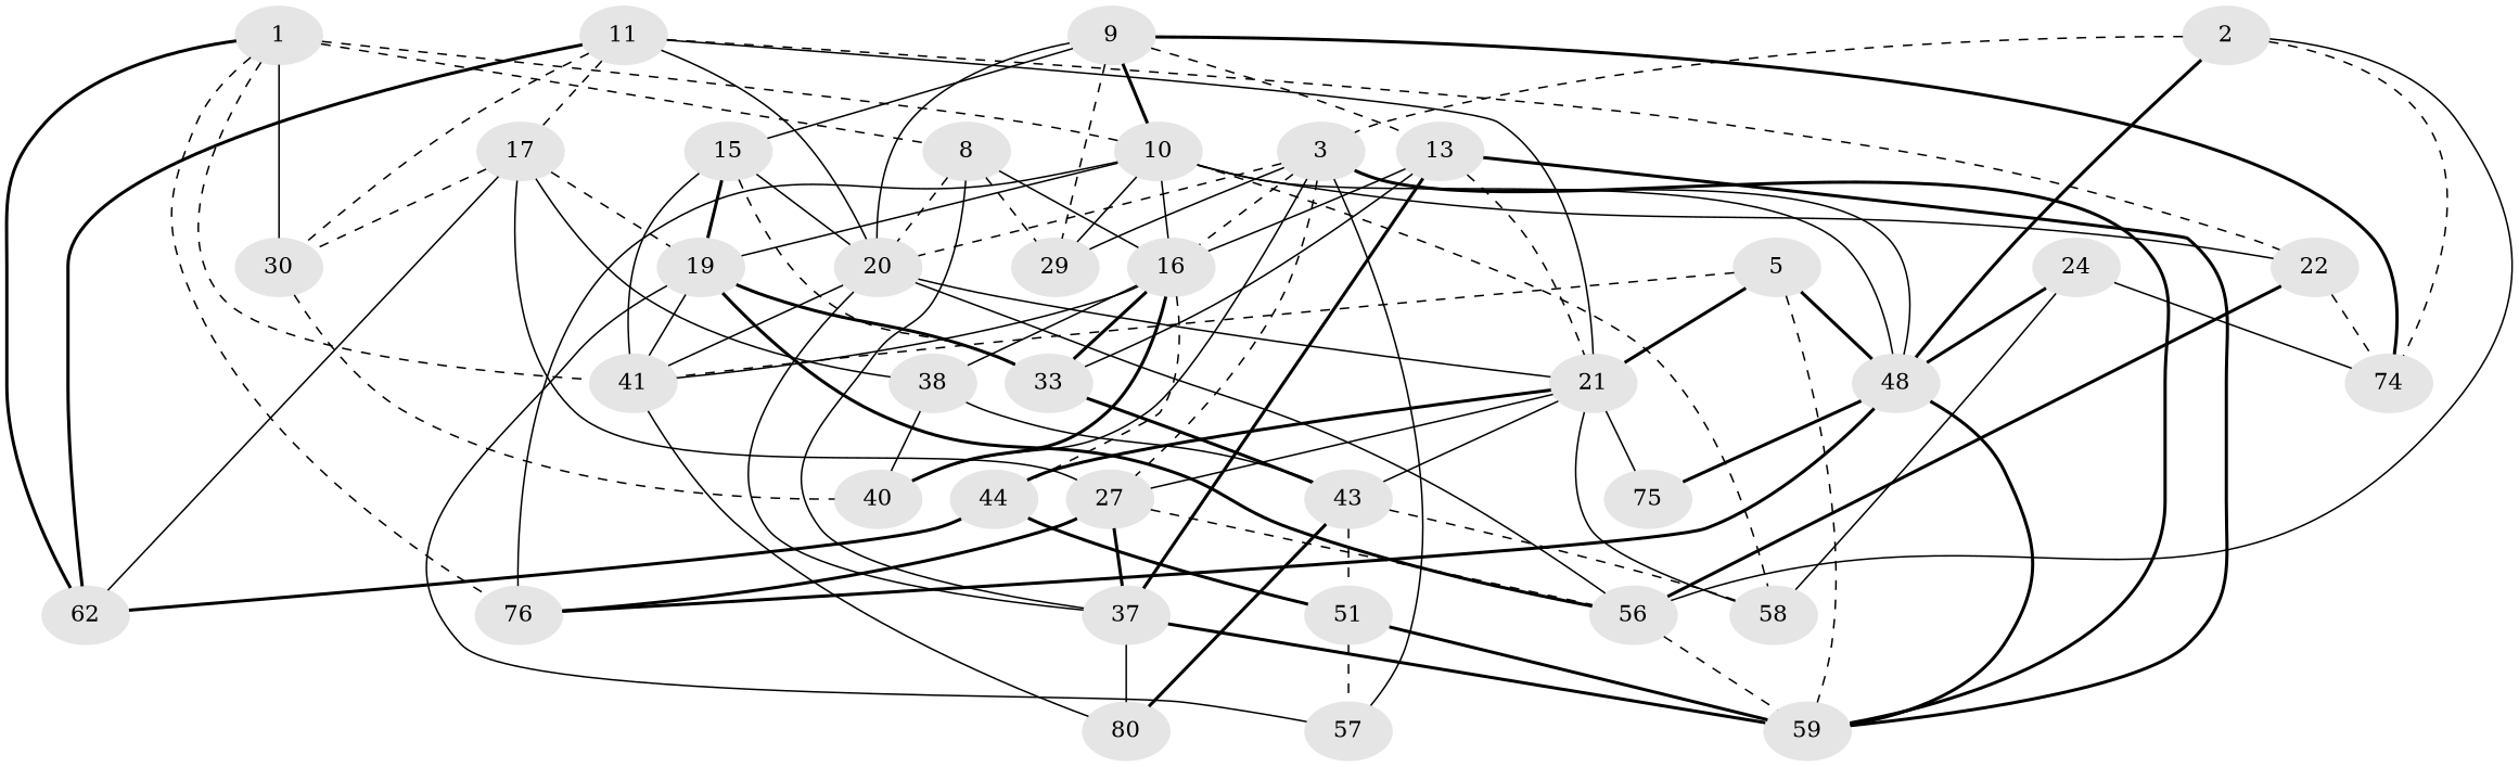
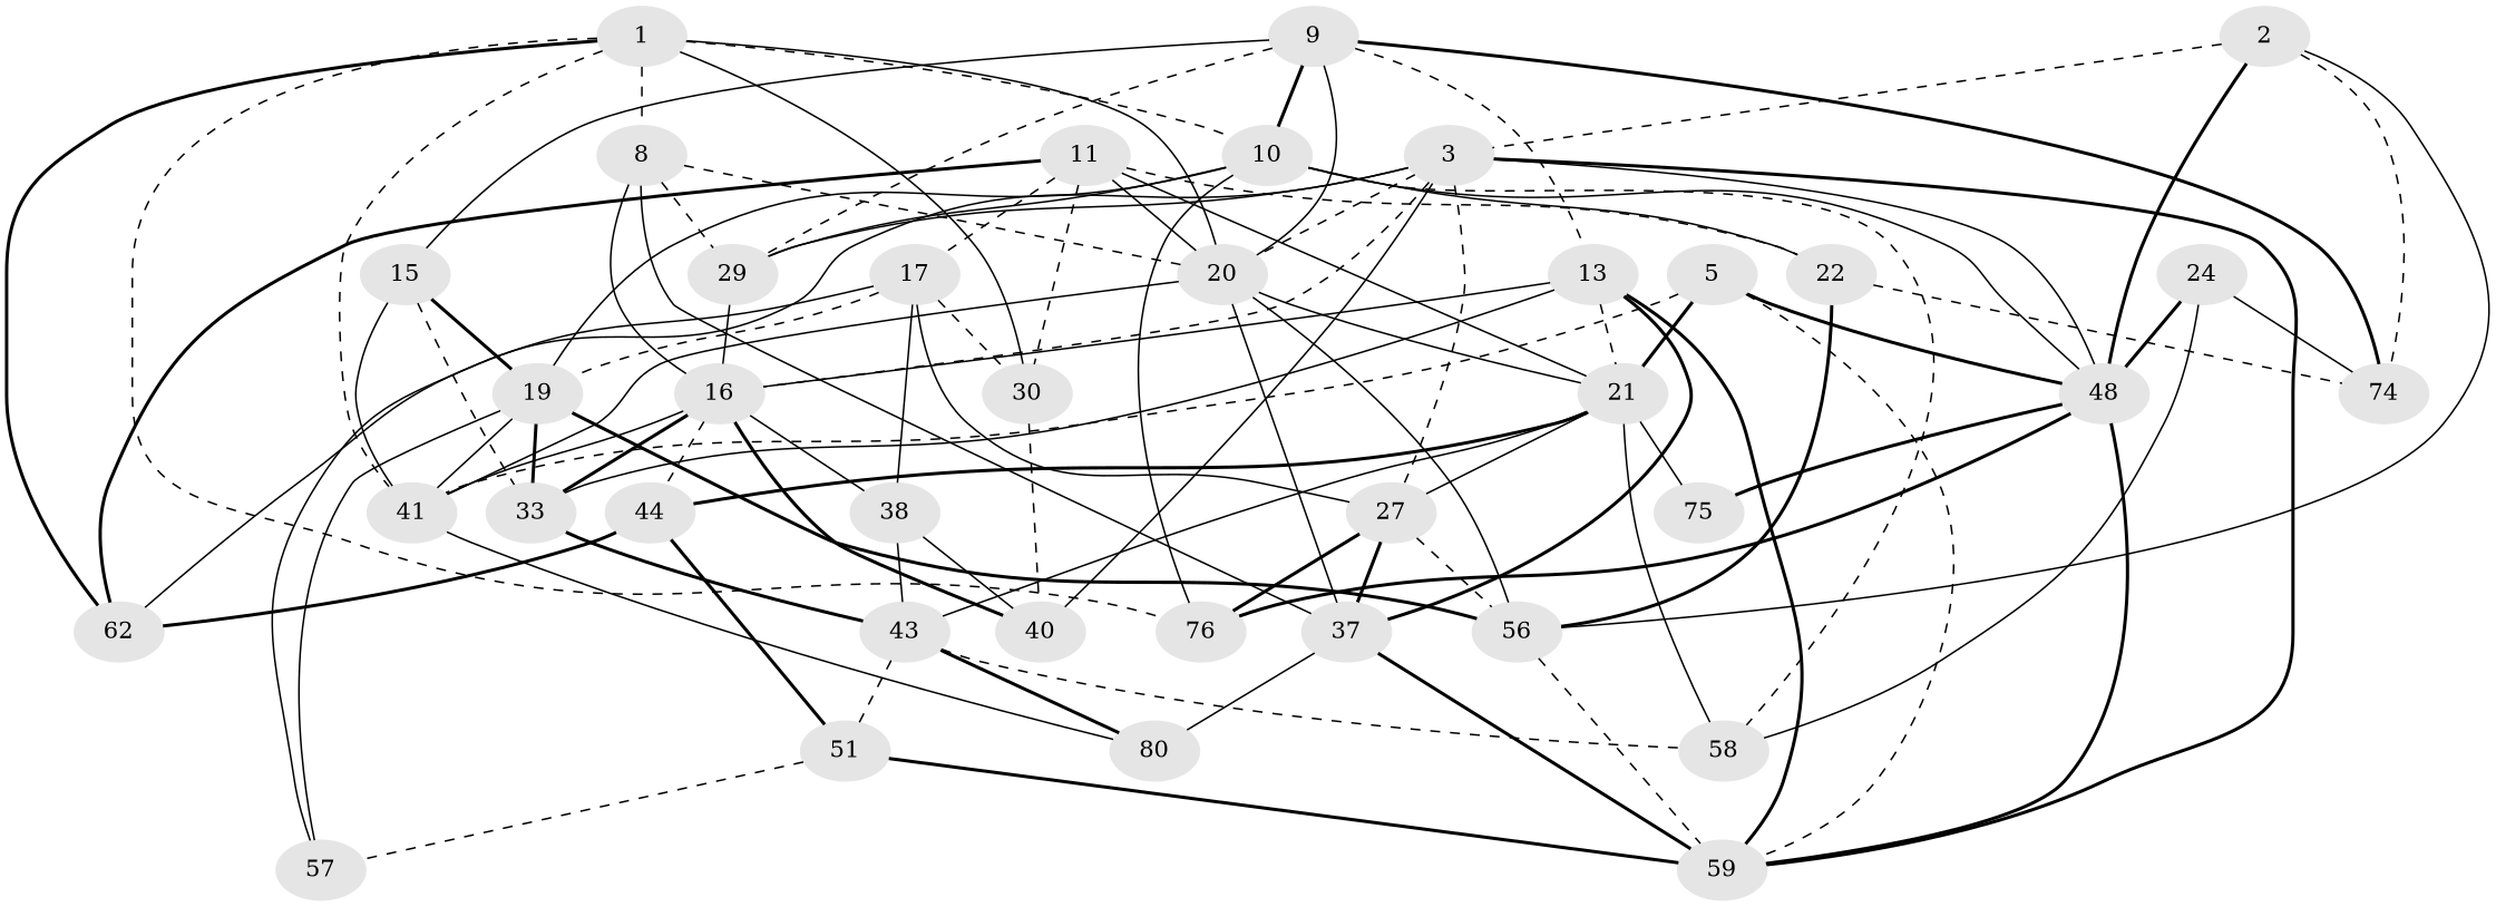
  graph {
    node [color=gray90 style=filled]
    edge [style=solid]
    1 [super="+7"]
    8 [super="+52"]
    10 [super="+26+23"]
    20 [super="+46+31"]
    30
    41 [super="+55+65"]
    62
    76
    16 [super="+25+39+77"]
    29
    37 [super="+47"]
    48 [super="+60"]
    19 [super="+42"]
    22
    58
    56 [super="+61"]
    21 [super="+78+45"]
    40
    80
    2 [super="+34+70+6"]
    3 [super="+4+18"]
    74
    27 [super="+68"]
    57
    59 [super="+67"]
    75
    33 [super="+36"]
    38
    44
    43 [super="+73"]
    5
    9 [super="+50"]
    13 [super="+66"]
    15 [super="+53"]
    11 [super="+54"]
    17 [super="+64"]
    51
    24
    1 -- 8 [style=dashed weight=2]
    1 -- 10 [style=dashed]
-   15 -- 20
+   1 -- 20
    1 -- 30
    1 -- 41 [style=dashed]
    1 -- 62 [style=bold]
    1 -- 76 [style=dashed]
    8 -- 20 [style=dashed]
    8 -- 16
    8 -- 29 [style=dashed]
    8 -- 37
    10 -- 76
-   10 -- 16 [weight=2]
+   29 -- 16 [weight=2]
    10 -- 29
    10 -- 48
    10 -- 19
    10 -- 22
    10 -- 58 [style=dashed]
    20 -- 41
    20 -- 37
    20 -- 56
    20 -- 21 [weight=2]
    30 -- 40 [style=dashed]
    41 -- 80
    16 -- 41
    16 -- 40 [style=bold]
    16 -- 33 [style=bold]
    16 -- 38
    16 -- 44 [style=dashed]
    37 -- 80 [weight=2]
    37 -- 59 [style=bold weight=2]
    48 -- 76 [style=bold]
    48 -- 59 [style=bold]
    48 -- 75 [style=bold]
    19 -- 41
    19 -- 56 [style=bold]
    19 -- 57
    19 -- 33 [style=bold weight=2]
    22 -- 56 [style=bold]
    22 -- 74 [style=dashed]
    56 -- 59 [style=dashed]
    21 -- 58
    21 -- 27
    21 -- 75
    21 -- 44 [style=bold]
    21 -- 43
    2 -- 48 [style=bold]
    2 -- 56
    2 -- 3 [style=dashed]
    2 -- 74 [style=dashed]
    3 -- 20 [style=dashed]
    3 -- 16 [style=dashed]
    3 -- 29
    3 -- 48
    3 -- 40
    3 -- 27 [style=dashed]
    3 -- 57
    3 -- 59 [style=bold]
    27 -- 76 [style=bold]
    27 -- 37 [style=bold]
    27 -- 56 [style=dashed]
    33 -- 43 [style=bold]
    38 -- 40
    38 -- 43
    44 -- 62 [style=bold]
    44 -- 51 [style=bold]
    43 -- 58 [style=dashed]
    43 -- 80 [style=bold]
    43 -- 51 [style=dashed]
    5 -- 41 [style=dashed]
    5 -- 48 [style=bold]
    5 -- 21 [style=bold]
    5 -- 59 [style=dashed]
    9 -- 10 [style=bold]
    9 -- 20
    9 -- 29 [style=dashed]
    9 -- 74 [style=bold]
    9 -- 13 [style=dashed]
    9 -- 15
    13 -- 16
    13 -- 37 [style=bold]
    13 -- 21 [style=dashed]
    13 -- 59 [style=bold]
    13 -- 33
    15 -- 41
    15 -- 19 [style=bold]
    15 -- 33 [style=dashed]
    11 -- 20
    11 -- 30 [style=dashed]
    11 -- 62 [style=bold]
    11 -- 22 [style=dashed]
    11 -- 21
    11 -- 17 [style=dashed]
    17 -- 30 [style=dashed]
    17 -- 62
    17 -- 19 [style=dashed]
    17 -- 27
    17 -- 38
    51 -- 57 [style=dashed]
    51 -- 59 [style=bold]
    24 -- 48 [style=bold]
    24 -- 58
    24 -- 74
  }
